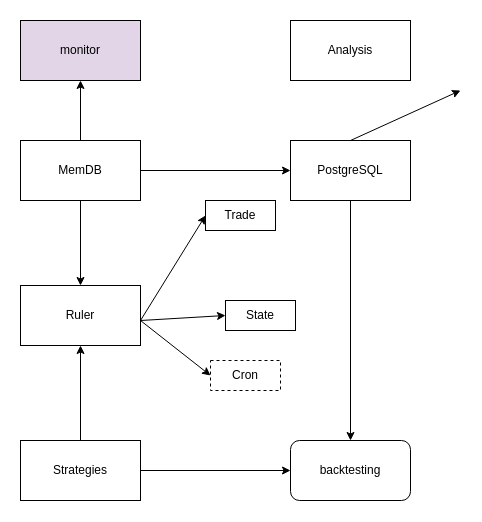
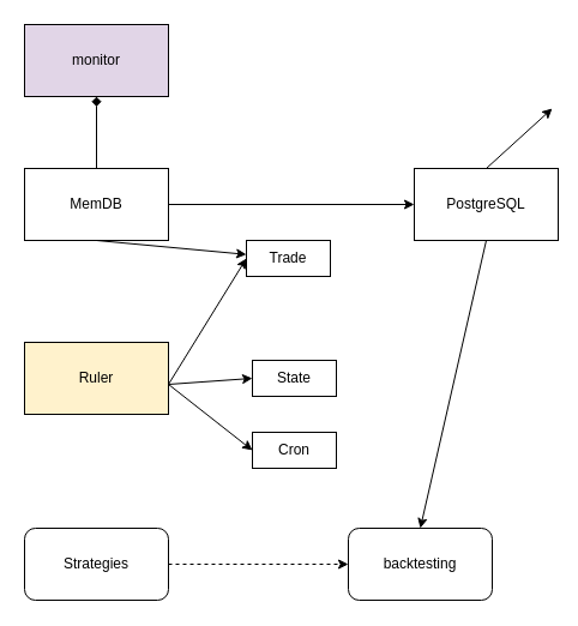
  <mxCell id="0" />
  <mxCell id="1" parent="0" />
- <mxCell id="2" value="PostgreSQL" style="rounded=0;whiteSpace=wrap;html=1;" parent="1" vertex="1"><mxGeometry x="290" y="140" width="120" height="60" as="geometry" /></mxCell>
+ <mxCell id="2" value="PostgreSQL" style="rounded=0;whiteSpace=wrap;html=1;" parent="1" vertex="1"><mxGeometry x="345" y="140" width="120" height="60" as="geometry" /></mxCell>
  <mxCell id="3" value="MemDB" style="rounded=0;whiteSpace=wrap;html=1;" parent="1" vertex="1"><mxGeometry x="20" y="140" width="120" height="60" as="geometry" /></mxCell>
- <mxCell id="4" value="Ruler" style="rounded=0;whiteSpace=wrap;html=1;" parent="1" vertex="1"><mxGeometry x="20" y="285" width="120" height="60" as="geometry" /></mxCell>
+ <mxCell id="4" value="Ruler" style="rounded=0;whiteSpace=wrap;html=1;fillColor=#fff2cc;" parent="1" vertex="1"><mxGeometry x="20" y="285" width="120" height="60" as="geometry" /></mxCell>
  <mxCell id="5" value="" style="endArrow=classic;html=1;exitX=1;exitY=0.5;exitDx=0;exitDy=0;entryX=0;entryY=0.5;entryDx=0;entryDy=0;" parent="1" source="3" target="2" edge="1"><mxGeometry width="50" height="50" relative="1" as="geometry"><mxPoint x="-120.5" y="350" as="sourcePoint" /><mxPoint x="210" y="170" as="targetPoint" /></mxGeometry></mxCell>
- <mxCell id="6" value="Strategies" style="rounded=0;whiteSpace=wrap;html=1;" parent="1" vertex="1"><mxGeometry x="20" y="440" width="120" height="60" as="geometry" /></mxCell>
- <mxCell id="7" value="" style="endArrow=classic;html=1;exitX=0.5;exitY=0;exitDx=0;exitDy=0;entryX=0.5;entryY=1;entryDx=0;entryDy=0;" parent="1" source="6" target="4" edge="1"><mxGeometry width="50" height="50" relative="1" as="geometry"><mxPoint x="120" y="375" as="sourcePoint" /><mxPoint x="170" y="325" as="targetPoint" /></mxGeometry></mxCell>
- <mxCell id="8" value="" style="endArrow=classic;html=1;exitX=0.5;exitY=1;exitDx=0;exitDy=0;entryX=0.5;entryY=0;entryDx=0;entryDy=0;" parent="1" source="3" target="4" edge="1"><mxGeometry width="50" height="50" relative="1" as="geometry"><mxPoint x="120" y="340" as="sourcePoint" /><mxPoint x="80" y="250" as="targetPoint" /></mxGeometry></mxCell>
+ <mxCell id="6" value="Strategies" style="whiteSpace=wrap;html=1;rounded=1;" parent="1" vertex="1"><mxGeometry x="20" y="440" width="120" height="60" as="geometry" /></mxCell>
+ <mxCell id="8" value="" style="endArrow=classic;html=1;exitX=0.5;exitY=1;exitDx=0;exitDy=0;" parent="1" source="3" target="9" edge="1"><mxGeometry width="50" height="50" relative="1" as="geometry"><mxPoint x="120" y="340" as="sourcePoint" /><mxPoint x="80" y="250" as="targetPoint" /></mxGeometry></mxCell>
  <mxCell id="9" value="Trade" style="rounded=0;whiteSpace=wrap;html=1;" parent="1" vertex="1"><mxGeometry x="205" y="200" width="70" height="30" as="geometry" /></mxCell>
- <mxCell id="10" value="State" style="rounded=0;whiteSpace=wrap;html=1;" parent="1" vertex="1"><mxGeometry x="225" y="300" width="70" height="30" as="geometry" /></mxCell>
- <mxCell id="11" value="Cron" style="rounded=0;whiteSpace=wrap;html=1;dashed=1;" parent="1" vertex="1"><mxGeometry x="210" y="360" width="70" height="30" as="geometry" /></mxCell>
+ <mxCell id="10" value="State" style="rounded=0;whiteSpace=wrap;html=1;" parent="1" vertex="1"><mxGeometry x="210" y="300" width="70" height="30" as="geometry" /></mxCell>
+ <mxCell id="11" value="Cron" style="rounded=0;whiteSpace=wrap;html=1;" parent="1" vertex="1"><mxGeometry x="210" y="360" width="70" height="30" as="geometry" /></mxCell>
  <mxCell id="12" value="" style="endArrow=classic;html=1;entryX=0;entryY=0.5;entryDx=0;entryDy=0;" parent="1" target="9" edge="1"><mxGeometry width="50" height="50" relative="1" as="geometry"><mxPoint x="140" y="320" as="sourcePoint" /><mxPoint x="170" y="290" as="targetPoint" /></mxGeometry></mxCell>
  <mxCell id="13" value="" style="endArrow=classic;html=1;entryX=0;entryY=0.5;entryDx=0;entryDy=0;" parent="1" target="10" edge="1"><mxGeometry width="50" height="50" relative="1" as="geometry"><mxPoint x="140" y="320" as="sourcePoint" /><mxPoint x="170" y="290" as="targetPoint" /></mxGeometry></mxCell>
  <mxCell id="14" value="" style="endArrow=classic;html=1;entryX=0;entryY=0.5;entryDx=0;entryDy=0;" parent="1" target="11" edge="1"><mxGeometry width="50" height="50" relative="1" as="geometry"><mxPoint x="140" y="320" as="sourcePoint" /><mxPoint x="170" y="290" as="targetPoint" /></mxGeometry></mxCell>
  <mxCell id="15" value="monitor" style="rounded=0;whiteSpace=wrap;html=1;fillColor=#e1d5e7;" vertex="1" parent="1"><mxGeometry x="20" y="20" width="120" height="60" as="geometry" /></mxCell>
- <mxCell id="16" value="" style="endArrow=classic;html=1;entryX=0.5;entryY=1;entryDx=0;entryDy=0;exitX=0.5;exitY=0;exitDx=0;exitDy=0;" edge="1" parent="1" source="3" target="15"><mxGeometry width="50" height="50" relative="1" as="geometry"><mxPoint x="120" y="340" as="sourcePoint" /><mxPoint x="170" y="290" as="targetPoint" /></mxGeometry></mxCell>
+ <mxCell id="16" value="" style="endArrow=diamond;html=1;entryX=0.5;entryY=1;entryDx=0;entryDy=0;exitX=0.5;exitY=0;exitDx=0;exitDy=0;" edge="1" parent="1" source="3" target="15"><mxGeometry width="50" height="50" relative="1" as="geometry"><mxPoint x="120" y="340" as="sourcePoint" /><mxPoint x="170" y="290" as="targetPoint" /></mxGeometry></mxCell>
  <mxCell id="17" value="backtesting" style="whiteSpace=wrap;html=1;rounded=1;" vertex="1" parent="1"><mxGeometry x="290" y="440" width="120" height="60" as="geometry" /></mxCell>
- <mxCell id="18" value="" style="endArrow=classic;html=1;exitX=1;exitY=0.5;exitDx=0;exitDy=0;entryX=0;entryY=0.5;entryDx=0;entryDy=0;" edge="1" parent="1" source="6" target="17"><mxGeometry width="50" height="50" relative="1" as="geometry"><mxPoint x="190" y="510" as="sourcePoint" /><mxPoint x="240" y="460" as="targetPoint" /></mxGeometry></mxCell>
+ <mxCell id="18" value="" style="endArrow=classic;html=1;exitX=1;exitY=0.5;exitDx=0;exitDy=0;entryX=0;entryY=0.5;entryDx=0;entryDy=0;dashed=1;" edge="1" parent="1" source="6" target="17"><mxGeometry width="50" height="50" relative="1" as="geometry"><mxPoint x="190" y="510" as="sourcePoint" /><mxPoint x="240" y="460" as="targetPoint" /></mxGeometry></mxCell>
  <mxCell id="19" value="" style="endArrow=classic;html=1;exitX=0.5;exitY=1;exitDx=0;exitDy=0;entryX=0.5;entryY=0;entryDx=0;entryDy=0;" edge="1" parent="1" source="2" target="17"><mxGeometry width="50" height="50" relative="1" as="geometry"><mxPoint x="370" y="390" as="sourcePoint" /><mxPoint x="420" y="340" as="targetPoint" /></mxGeometry></mxCell>
- <mxCell id="20" value="Analysis" style="rounded=0;whiteSpace=wrap;html=1;" vertex="1" parent="1"><mxGeometry x="290" y="20" width="120" height="60" as="geometry" /></mxCell>
  <mxCell id="21" value="" style="endArrow=classic;html=1;exitX=0.5;exitY=0;exitDx=0;exitDy=0;" edge="1" parent="1" source="2"><mxGeometry width="50" height="50" relative="1" as="geometry"><mxPoint x="410" y="140" as="sourcePoint" /><mxPoint x="460" y="90" as="targetPoint" /></mxGeometry></mxCell>
